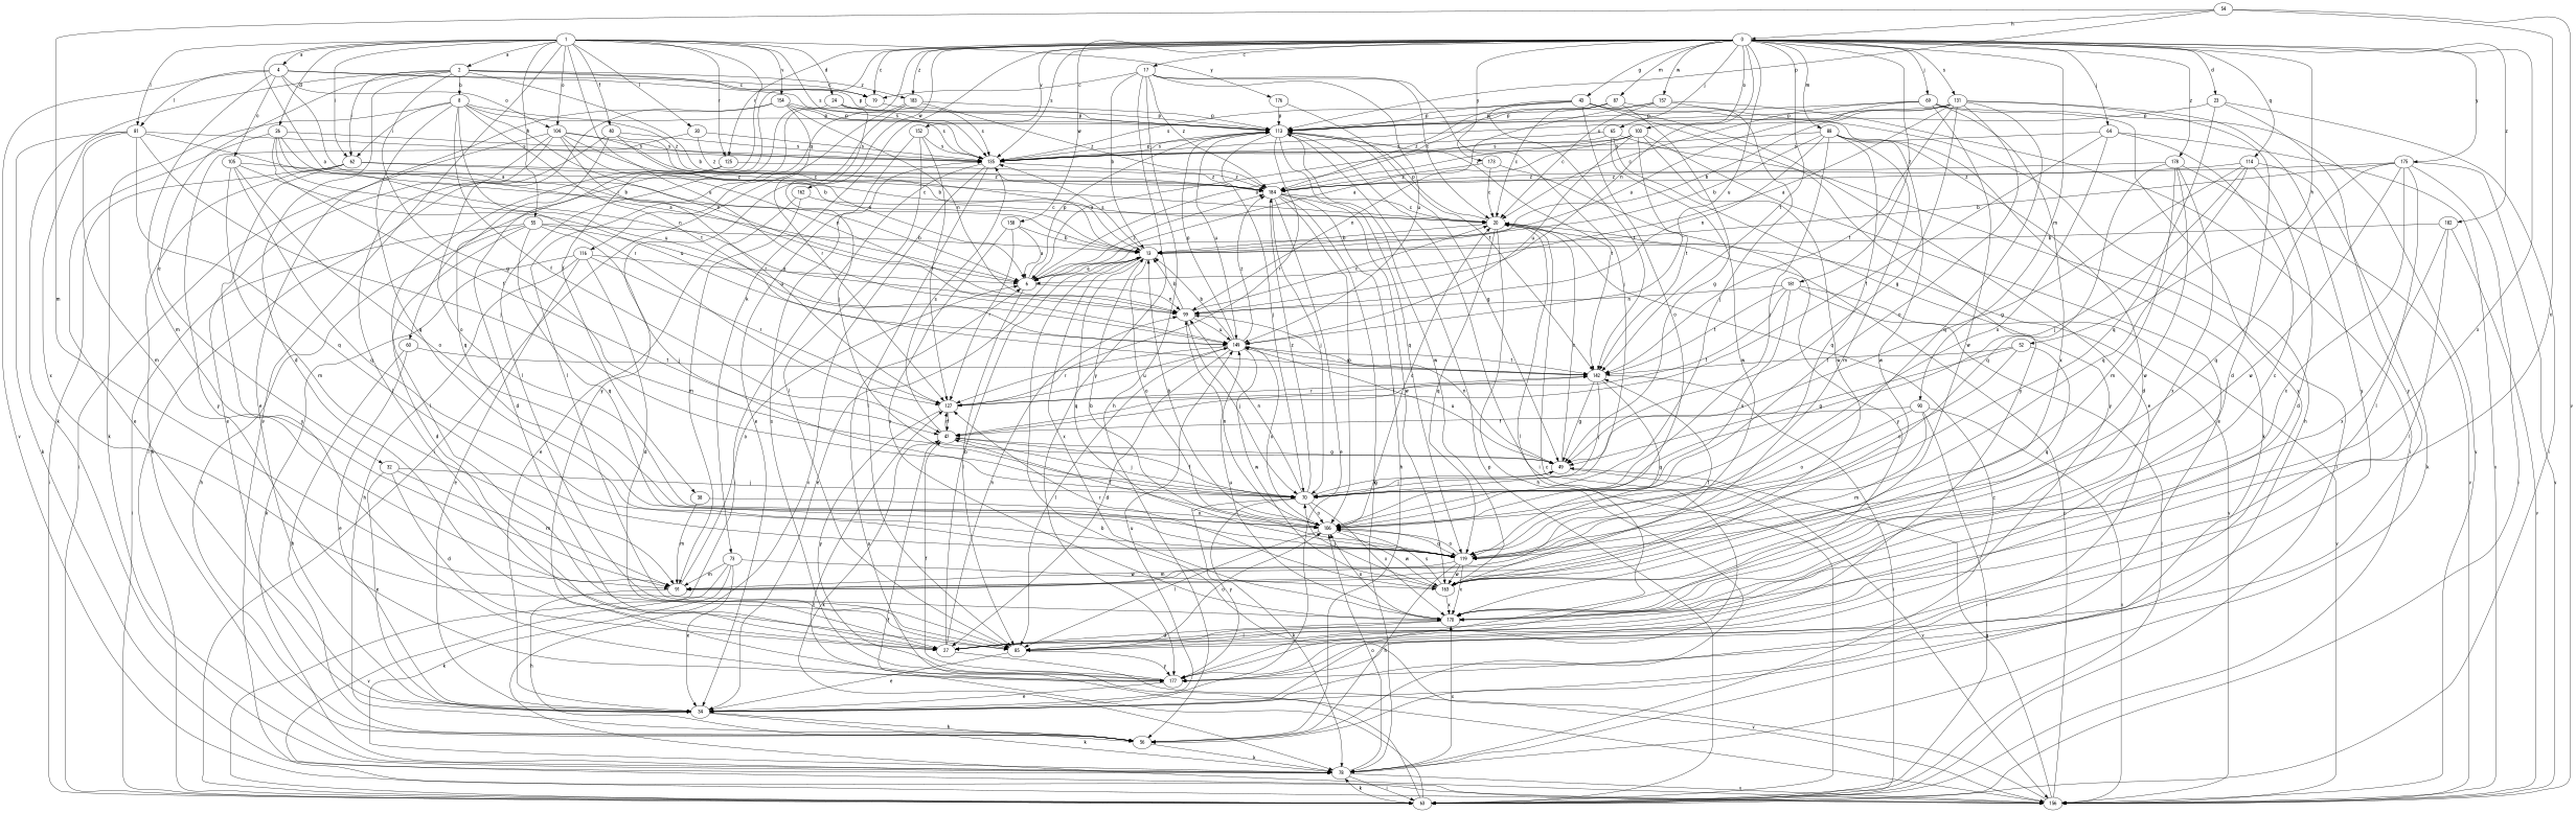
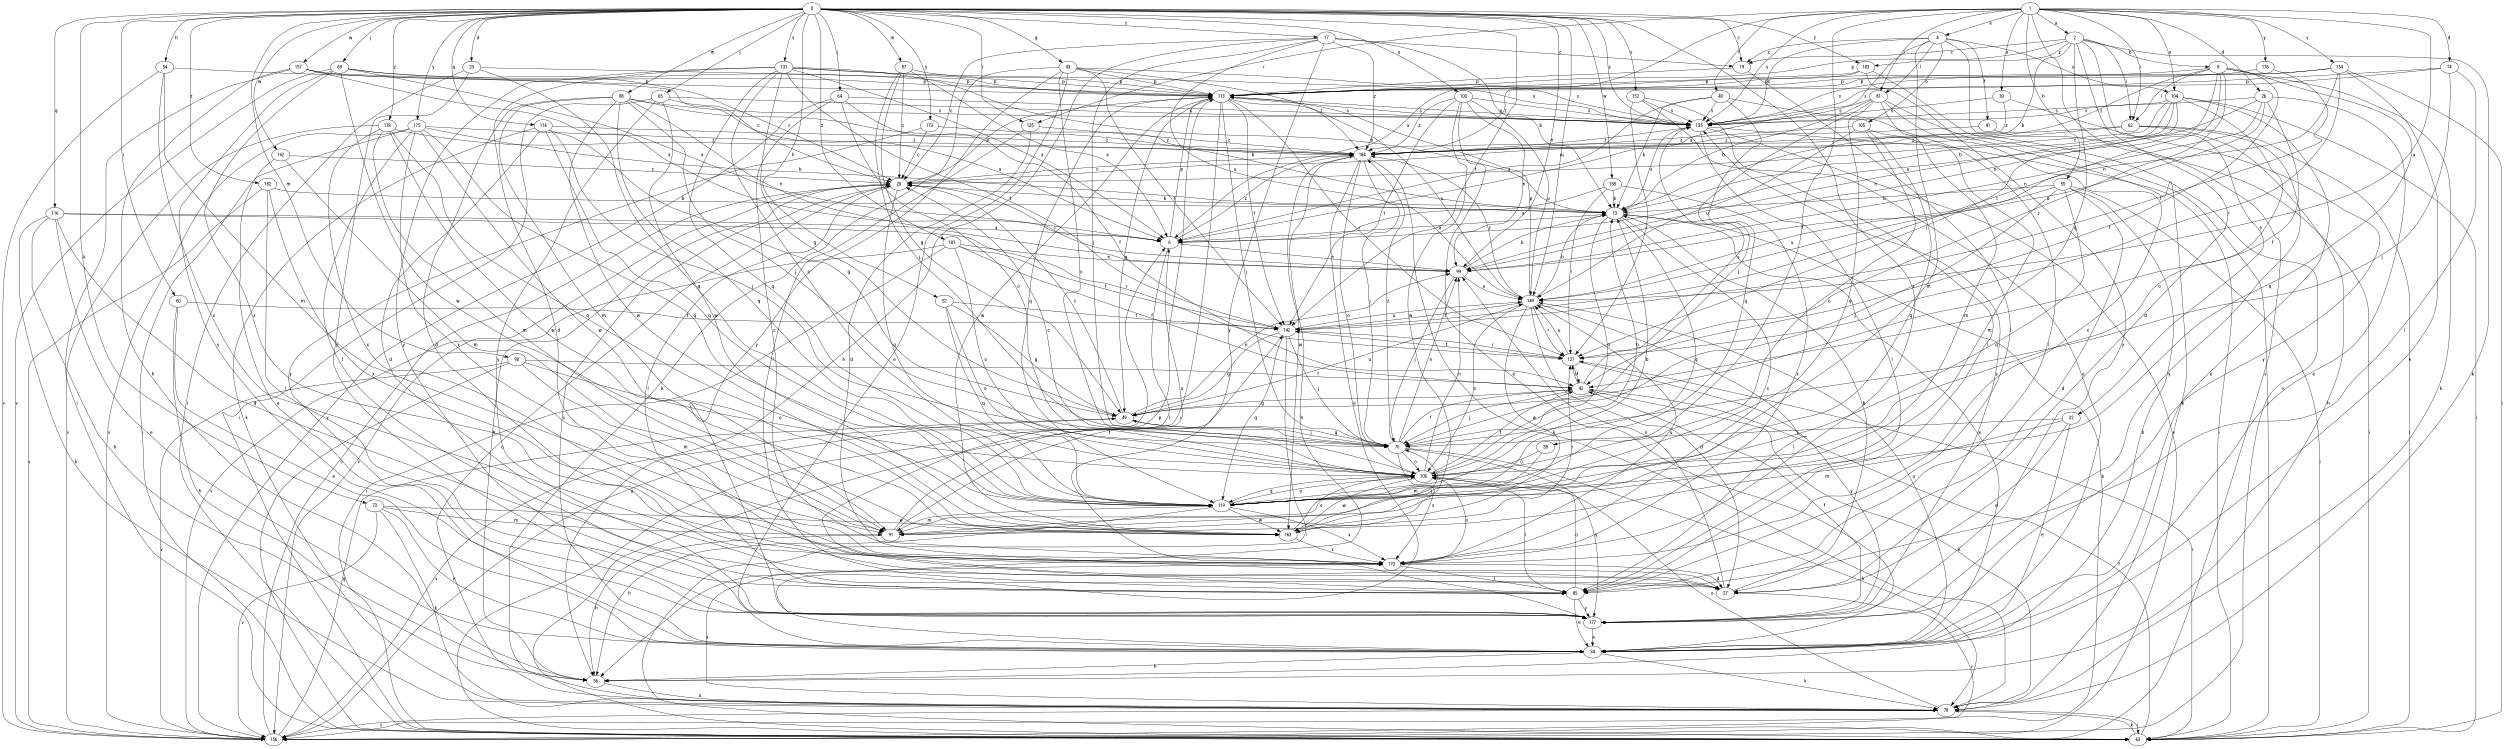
  strict digraph {
    fontname="Roboto Condensed"
    node [fontname="Roboto Condensed"]
    edge [fontname="Roboto Condensed"]
    0
    17
    19
    23
    43
    52
    54
    60
    64
    65
    69
    73
    87
    88
    90
    99
    100
    114
    116
    125
    131
    135
    142
    149
    152
    157
    158
    162
    170
    173
    175
    178
    181
    182
    183
    13
    184
    20
    56
    70
    177
    113
    85
    119
    63
    78
    34
    106
    49
    156
    91
    42
    6
    163
    27
    127
    1
    2
    4
    24
    26
    30
    38
    40
    55
    62
    81
    104
    154
    176
    8
    32
+   41
    105
    0 -> 17 [label=c]
    0 -> 19 [label=c]
    0 -> 23 [label=d]
    0 -> 43 [label=g]
    0 -> 52 [label=h]
-   54 -> 0 [label=h]
+   0 -> 54 [label=h]
    0 -> 60 [label=i]
    0 -> 64 [label=j]
    0 -> 65 [label=j]
    0 -> 69 [label=j]
    0 -> 73 [label=k]
    0 -> 87 [label=m]
    0 -> 88 [label=m]
    0 -> 90 [label=m]
    0 -> 99 [label=n]
    0 -> 100 [label=o]
    0 -> 114 [label=q]
    0 -> 116 [label=q]
    0 -> 125 [label=r]
    0 -> 131 [label=s]
    0 -> 135 [label=s]
    0 -> 142 [label=t]
    0 -> 149 [label=u]
    0 -> 152 [label=v]
    0 -> 157 [label=w]
    0 -> 158 [label=w]
    0 -> 162 [label=w]
    0 -> 170 [label=x]
    0 -> 173 [label=y]
    0 -> 175 [label=y]
    0 -> 178 [label=z]
    0 -> 181 [label=z]
    0 -> 182 [label=z]
    0 -> 183 [label=z]
    17 -> 19 [label=c]
    17 -> 149 [label=u]
    17 -> 13 [label=b]
    17 -> 184 [label=z]
    17 -> 20 [label=c]
    17 -> 56 [label=h]
    17 -> 70 [label=j]
    17 -> 177 [label=y]
    19 -> 113 [label=p]
    19 -> 85 [label=l]
    23 -> 177 [label=y]
    23 -> 113 [label=p]
    23 -> 119 [label=q]
    23 -> 63 [label=i]
    43 -> 135 [label=s]
    43 -> 142 [label=t]
    43 -> 184 [label=z]
    43 -> 177 [label=y]
    43 -> 113 [label=p]
    43 -> 78 [label=k]
    43 -> 34 [label=e]
    43 -> 106 [label=o]
    52 -> 142 [label=t]
    52 -> 119 [label=q]
    52 -> 106 [label=o]
    52 -> 49 [label=g]
    54 -> 170 [label=x]
    54 -> 113 [label=p]
    54 -> 156 [label=v]
    54 -> 91 [label=m]
    60 -> 142 [label=t]
    60 -> 56 [label=h]
    60 -> 34 [label=e]
    64 -> 135 [label=s]
    64 -> 170 [label=c]
    64 -> 106 [label=o]
    64 -> 156 [label=v]
    64 -> 42 [label=f]
    65 -> 135 [label=s]
    65 -> 177 [label=y]
    65 -> 63 [label=i]
    65 -> 6 [label=a]
    65 -> 163 [label=w]
    69 -> 170 [label=x]
    69 -> 20 [label=c]
    69 -> 177 [label=y]
    69 -> 113 [label=p]
    69 -> 156 [label=v]
    69 -> 6 [label=a]
    69 -> 163 [label=w]
    73 -> 78 [label=k]
    73 -> 34 [label=e]
    73 -> 156 [label=v]
    73 -> 91 [label=m]
    73 -> 163 [label=w]
    87 -> 20 [label=c]
    87 -> 70 [label=j]
    87 -> 113 [label=p]
    87 -> 49 [label=g]
    87 -> 6 [label=a]
    88 -> 99 [label=n]
    88 -> 135 [label=s]
    88 -> 13 [label=b]
    88 -> 70 [label=j]
    88 -> 119 [label=q]
    88 -> 91 [label=m]
    88 -> 163 [label=w]
    88 -> 27 [label=d]
    90 -> 63 [label=i]
    90 -> 106 [label=o]
    90 -> 156 [label=v]
    90 -> 91 [label=m]
    90 -> 42 [label=f]
    99 -> 149 [label=u]
    99 -> 13 [label=b]
    99 -> 20 [label=c]
    99 -> 70 [label=j]
    100 -> 99 [label=n]
    100 -> 135 [label=s]
    100 -> 142 [label=t]
    100 -> 149 [label=u]
    100 -> 184 [label=z]
    100 -> 34 [label=e]
    100 -> 163 [label=w]
    114 -> 184 [label=z]
    114 -> 70 [label=j]
    114 -> 119 [label=q]
    114 -> 78 [label=k]
    114 -> 49 [label=g]
    114 -> 27 [label=d]
    116 -> 56 [label=h]
    116 -> 78 [label=k]
    116 -> 34 [label=e]
    116 -> 6 [label=a]
    116 -> 27 [label=d]
    116 -> 127 [label=r]
    125 -> 184 [label=z]
    125 -> 85 [label=l]
    125 -> 27 [label=d]
    131 -> 135 [label=s]
    131 -> 142 [label=t]
    131 -> 13 [label=b]
    131 -> 177 [label=y]
    131 -> 113 [label=p]
    131 -> 119 [label=q]
    131 -> 106 [label=o]
    131 -> 49 [label=g]
    131 -> 6 [label=a]
    131 -> 27 [label=d]
    135 -> 184 [label=z]
    135 -> 113 [label=p]
    135 -> 85 [label=l]
    135 -> 63 [label=i]
    135 -> 156 [label=v]
    142 -> 149 [label=u]
    142 -> 70 [label=j]
    142 -> 119 [label=q]
    142 -> 63 [label=i]
    142 -> 49 [label=g]
    142 -> 127 [label=r]
    149 -> 142 [label=t]
    149 -> 13 [label=b]
    149 -> 184 [label=z]
    149 -> 113 [label=p]
    149 -> 85 [label=l]
    149 -> 106 [label=o]
    149 -> 163 [label=w]
    149 -> 27 [label=d]
    149 -> 127 [label=r]
    152 -> 135 [label=s]
    152 -> 85 [label=l]
    152 -> 34 [label=e]
    152 -> 127 [label=r]
    157 -> 20 [label=c]
    157 -> 56 [label=h]
    157 -> 113 [label=p]
    157 -> 63 [label=i]
    157 -> 6 [label=a]
    158 -> 170 [label=x]
    158 -> 13 [label=b]
    158 -> 6 [label=a]
    158 -> 127 [label=r]
    162 -> 20 [label=c]
    162 -> 34 [label=e]
    162 -> 91 [label=m]
    170 -> 149 [label=u]
    170 -> 85 [label=l]
    170 -> 106 [label=o]
    170 -> 27 [label=d]
    173 -> 184 [label=z]
    173 -> 20 [label=c]
    173 -> 177 [label=y]
    175 -> 170 [label=x]
    175 -> 13 [label=b]
    175 -> 184 [label=z]
    175 -> 85 [label=l]
    175 -> 119 [label=q]
    175 -> 63 [label=i]
    175 -> 156 [label=v]
    175 -> 163 [label=w]
    178 -> 170 [label=x]
    178 -> 184 [label=z]
    178 -> 119 [label=q]
    178 -> 156 [label=v]
    178 -> 91 [label=m]
    178 -> 163 [label=w]
    181 -> 99 [label=n]
    181 -> 142 [label=t]
    181 -> 63 [label=i]
    181 -> 106 [label=o]
    181 -> 156 [label=v]
    181 -> 42 [label=f]
    182 -> 170 [label=x]
    182 -> 13 [label=b]
    182 -> 85 [label=l]
    182 -> 156 [label=v]
    183 -> 184 [label=z]
    183 -> 177 [label=y]
    183 -> 113 [label=p]
    183 -> 63 [label=i]
    13 -> 135 [label=s]
    13 -> 170 [label=x]
    13 -> 119 [label=q]
    13 -> 34 [label=e]
    13 -> 106 [label=o]
    13 -> 6 [label=a]
    184 -> 20 [label=c]
    184 -> 56 [label=h]
    184 -> 70 [label=j]
    184 -> 78 [label=k]
    184 -> 34 [label=e]
    184 -> 106 [label=o]
    184 -> 163 [label=w]
    20 -> 13 [label=b]
    20 -> 56 [label=h]
    20 -> 113 [label=p]
    20 -> 85 [label=l]
    20 -> 119 [label=q]
    20 -> 156 [label=v]
    56 -> 78 [label=k]
    70 -> 99 [label=n]
    70 -> 170 [label=x]
    70 -> 184 [label=z]
    70 -> 177 [label=y]
    70 -> 78 [label=k]
    70 -> 106 [label=o]
    70 -> 49 [label=g]
    70 -> 42 [label=f]
    177 -> 135 [label=s]
    177 -> 34 [label=e]
    177 -> 42 [label=f]
    113 -> 135 [label=s]
    113 -> 142 [label=t]
    113 -> 149 [label=u]
    113 -> 70 [label=j]
    113 -> 119 [label=q]
    113 -> 63 [label=i]
    113 -> 49 [label=g]
    113 -> 163 [label=w]
    113 -> 127 [label=r]
    85 -> 177 [label=y]
    85 -> 34 [label=e]
    85 -> 106 [label=o]
    119 -> 170 [label=x]
    119 -> 13 [label=b]
    119 -> 56 [label=h]
    119 -> 106 [label=o]
    119 -> 91 [label=m]
    119 -> 163 [label=w]
    63 -> 113 [label=p]
    63 -> 78 [label=k]
    63 -> 42 [label=f]
    63 -> 127 [label=r]
    78 -> 170 [label=x]
    78 -> 20 [label=c]
    78 -> 63 [label=i]
    78 -> 106 [label=o]
    78 -> 156 [label=v]
    34 -> 149 [label=u]
    34 -> 20 [label=c]
    34 -> 56 [label=h]
    34 -> 78 [label=k]
    106 -> 99 [label=n]
    106 -> 13 [label=b]
    106 -> 20 [label=c]
    106 -> 85 [label=l]
    106 -> 119 [label=q]
    106 -> 42 [label=f]
    106 -> 163 [label=w]
    49 -> 99 [label=n]
    49 -> 149 [label=u]
    49 -> 20 [label=c]
    49 -> 70 [label=j]
    49 -> 156 [label=v]
    156 -> 13 [label=b]
    156 -> 20 [label=c]
    156 -> 49 [label=g]
    156 -> 6 [label=a]
    91 -> 142 [label=t]
    91 -> 56 [label=h]
    91 -> 6 [label=a]
    42 -> 135 [label=s]
    42 -> 70 [label=j]
    42 -> 78 [label=k]
    42 -> 49 [label=g]
    42 -> 127 [label=r]
    6 -> 99 [label=n]
    6 -> 184 [label=z]
    6 -> 113 [label=p]
    6 -> 85 [label=l]
    163 -> 170 [label=x]
    163 -> 70 [label=j]
    163 -> 106 [label=s]
    163 -> 127 [label=r]
    27 -> 99 [label=n]
    27 -> 13 [label=b]
    27 -> 156 [label=v]
    127 -> 142 [label=t]
    127 -> 149 [label=u]
    127 -> 177 [label=y]
    127 -> 42 [label=f]
    1 -> 125 [label=r]
    1 -> 135 [label=s]
    1 -> 149 [label=u]
    1 -> 156 [label=v]
    1 -> 6 [label=a]
    1 -> 2 [label=a]
    1 -> 4 [label=a]
    1 -> 24 [label=d]
    1 -> 26 [label=d]
-   1 -> 30 [label=l]
+   1 -> 30 [label=e]
    1 -> 38 [label=f]
    1 -> 40 [label=f]
    1 -> 55 [label=h]
    1 -> 62 [label=i]
    1 -> 81 [label=l]
    1 -> 104 [label=o]
    1 -> 154 [label=v]
    1 -> 176 [label=y]
    2 -> 19 [label=c]
    2 -> 183 [label=z]
    2 -> 13 [label=b]
    2 -> 113 [label=p]
    2 -> 78 [label=k]
    2 -> 49 [label=g]
    2 -> 27 [label=d]
    2 -> 62 [label=i]
    2 -> 8 [label=b]
    2 -> 32 [label=e]
    4 -> 19 [label=c]
    4 -> 135 [label=s]
    4 -> 156 [label=v]
    4 -> 91 [label=m]
    4 -> 6 [label=a]
    4 -> 81 [label=l]
    4 -> 104 [label=o]
+   4 -> 41 [label=f]
    4 -> 105 [label=o]
    24 -> 135 [label=s]
    24 -> 70 [label=j]
    24 -> 113 [label=p]
    24 -> 85 [label=l]
    26 -> 99 [label=n]
    26 -> 135 [label=s]
    26 -> 149 [label=u]
    26 -> 34 [label=e]
    26 -> 42 [label=f]
    26 -> 6 [label=a]
    30 -> 135 [label=s]
    30 -> 184 [label=z]
    30 -> 177 [label=y]
    38 -> 106 [label=o]
    38 -> 91 [label=m]
    40 -> 135 [label=s]
    40 -> 13 [label=b]
    40 -> 85 [label=l]
    40 -> 119 [label=q]
    40 -> 6 [label=a]
    55 -> 149 [label=u]
    55 -> 13 [label=b]
    55 -> 56 [label=h]
    55 -> 70 [label=j]
    55 -> 119 [label=q]
    55 -> 63 [label=i]
    55 -> 27 [label=d]
    62 -> 184 [label=z]
    62 -> 20 [label=c]
    62 -> 56 [label=h]
    62 -> 177 [label=y]
    62 -> 63 [label=i]
    81 -> 135 [label=s]
    81 -> 170 [label=x]
    81 -> 13 [label=b]
    81 -> 70 [label=j]
    81 -> 119 [label=q]
    81 -> 78 [label=k]
    81 -> 91 [label=m]
    104 -> 99 [label=n]
    104 -> 135 [label=s]
    104 -> 13 [label=b]
    104 -> 20 [label=c]
    104 -> 63 [label=i]
    104 -> 34 [label=e]
    104 -> 106 [label=o]
    104 -> 127 [label=r]
    154 -> 99 [label=n]
    154 -> 135 [label=s]
    154 -> 113 [label=p]
    154 -> 63 [label=i]
    154 -> 34 [label=e]
    154 -> 127 [label=r]
    176 -> 142 [label=t]
    176 -> 113 [label=p]
    8 -> 99 [label=n]
    8 -> 142 [label=t]
    8 -> 184 [label=z]
    8 -> 113 [label=p]
    8 -> 119 [label=q]
    8 -> 78 [label=k]
    8 -> 42 [label=f]
    8 -> 127 [label=r]
    8 -> 62 [label=i]
    32 -> 70 [label=j]
    32 -> 34 [label=e]
    32 -> 91 [label=m]
    32 -> 27 [label=d]
+   41 -> 184 [label=z]
+   41 -> 63 [label=i]
    105 -> 149 [label=u]
    105 -> 184 [label=z]
    105 -> 119 [label=q]
    105 -> 106 [label=o]
    105 -> 91 [label=m]
  }
